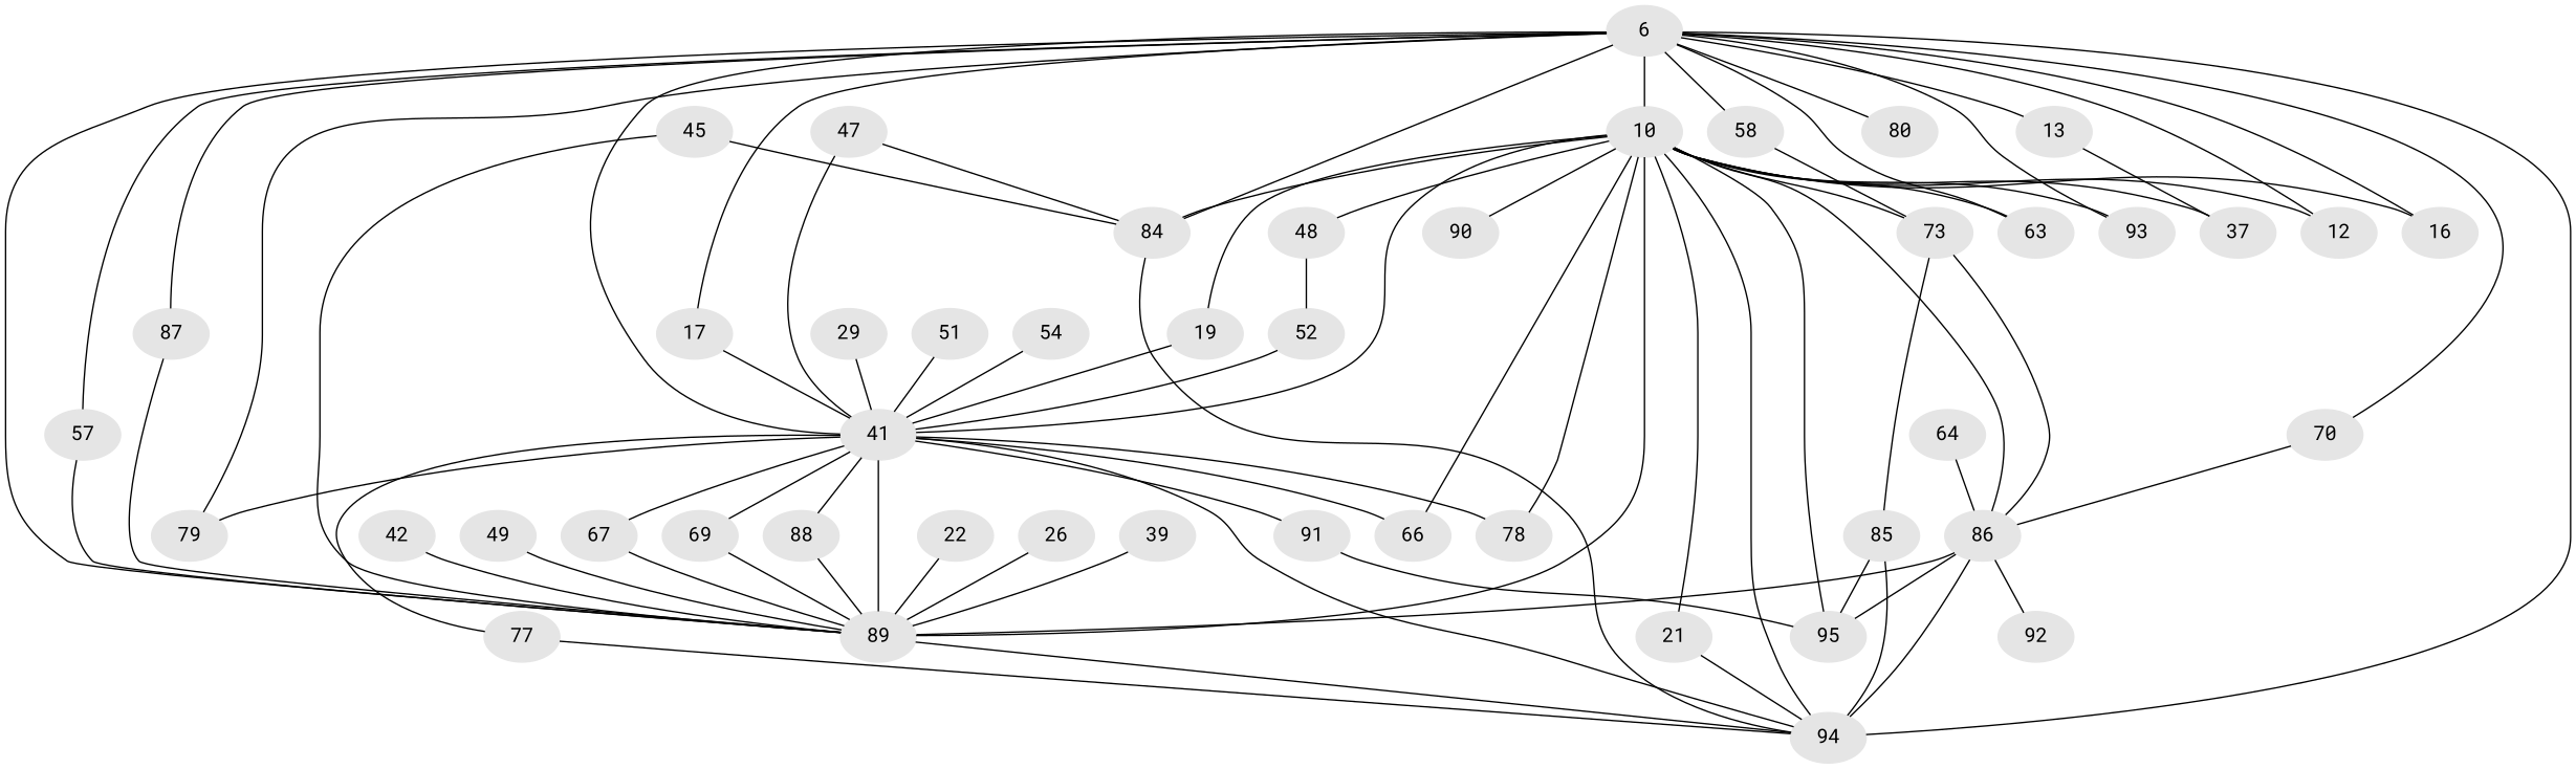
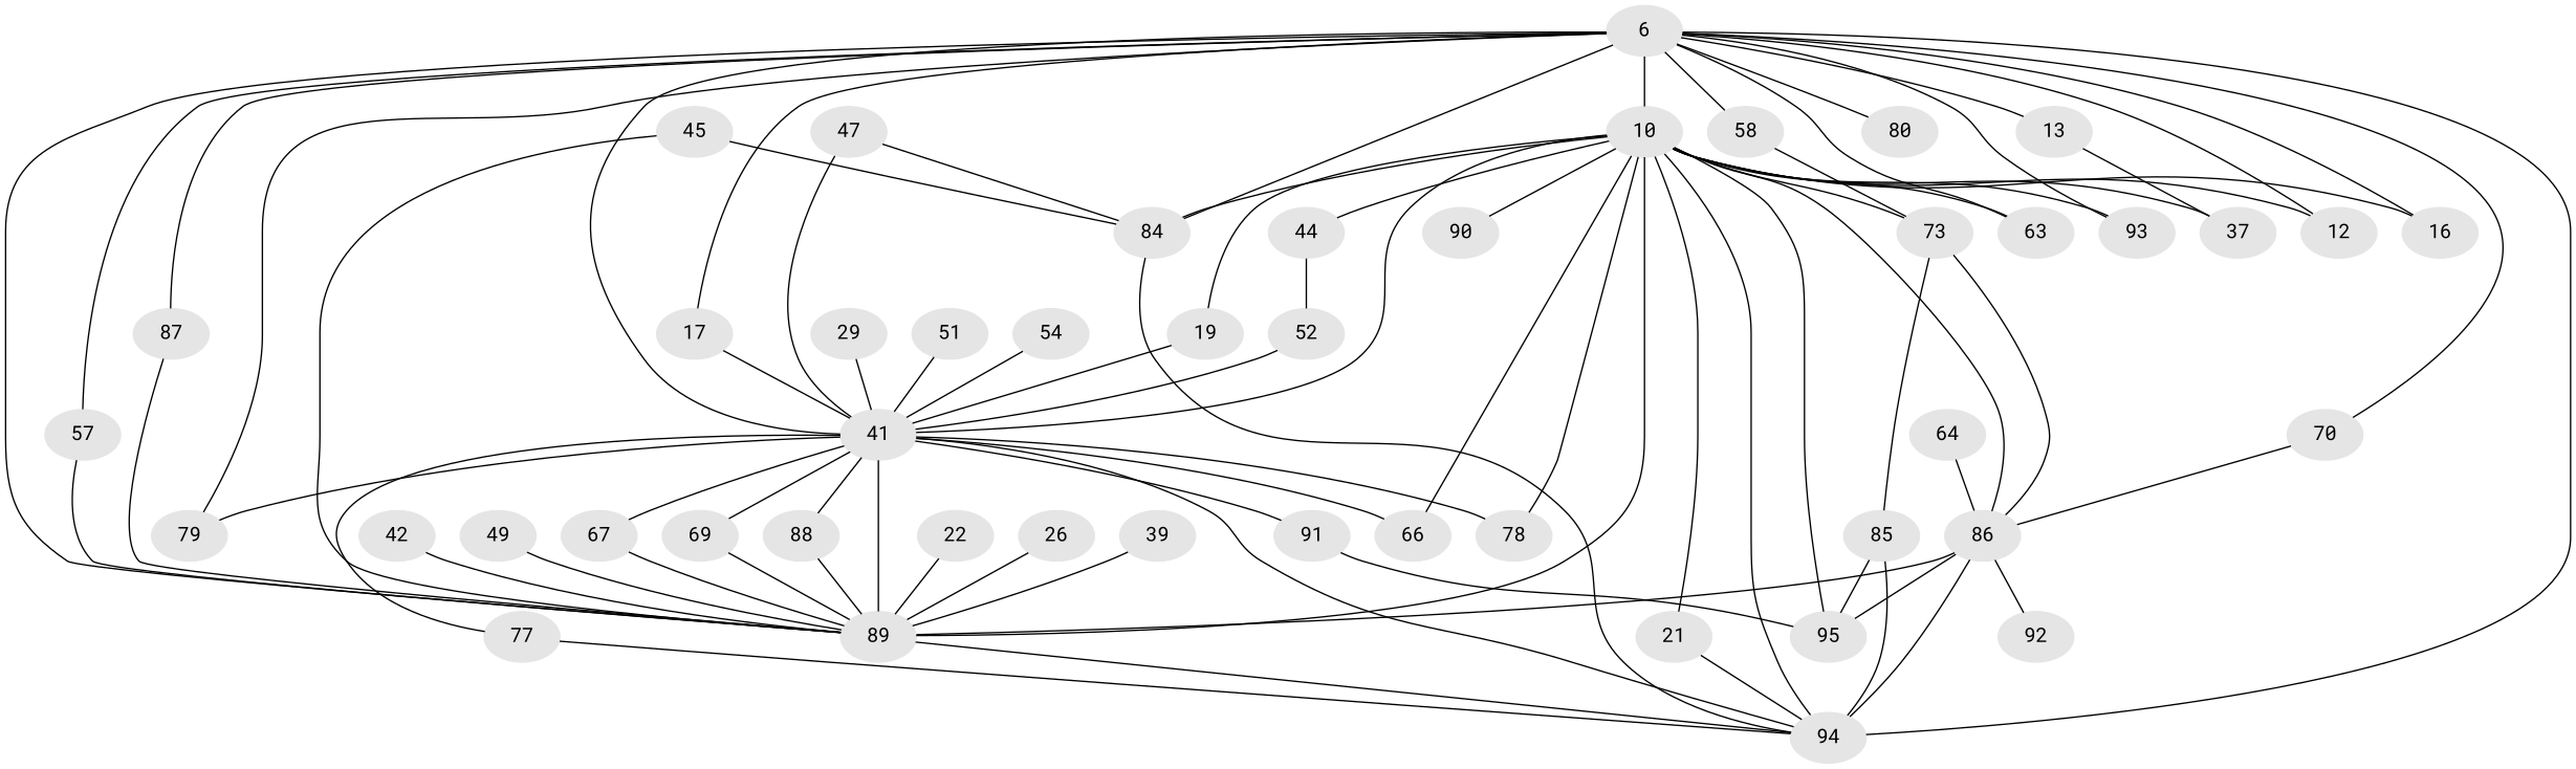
  graph {
    fontname="Roboto Mono"
    node [color=gray90 fontname="Roboto Mono" style=filled]
    edge [fontname="Roboto Mono"]
    6 [super="+5+1"]
    10 [super="+9"]
    12
    13
    16
    17
    57
    58
    n9 [label=41 super="+46+33+8"]
    63 [super="+18"]
    70
    79
    80
    84 [super="+72+75+34"]
    87
    89 [super="+68+71+36+4+15"]
    93
    94 [super="+7+35+82"]
    19
    21
    37
-   44 [label=48]
+   44
    66 [super="+40"]
    73 [super="+23"]
    78
    86 [super="+81+83+76+56"]
    90
    95 [super="+41"]
    67
    69
    77
    88 [super="+48"]
    91
    52
    85 [super="+74+65"]
    92
    22
    n38 [label=26]
    29
    39
    42
    45
    47
    49
    51
    54 [super="+43"]
    64
    6 -- 10 [weight=6]
    6 -- 12
    6 -- 13 [weight=2]
    6 -- 16
    6 -- 17
    6 -- 57
    6 -- 58
    6 -- n9 [weight=8]
    6 -- 63
    6 -- 70
    6 -- 79
    6 -- 80 [weight=2]
    6 -- 84 [weight=2]
    6 -- 87
    6 -- 89 [weight=7]
    6 -- 93
    6 -- 94 [weight=6]
    10 -- 12
    10 -- 16
    10 -- n9 [weight=7]
    10 -- 63 [weight=2]
    10 -- 84 [weight=3]
    10 -- 89 [weight=10]
    10 -- 93
    10 -- 94 [weight=4]
    10 -- 19
    10 -- 21
    10 -- 37
    10 -- 44 [weight=2]
    10 -- 66
    10 -- 73 [weight=3]
    10 -- 78
    10 -- 86
    10 -- 90 [weight=2]
    10 -- 95 [weight=2]
    13 -- 37
    17 -- n9
    57 -- 89
    58 -- 73
    n9 -- 79
    n9 -- 89 [weight=5]
    n9 -- 94 [weight=2]
    n9 -- 66 [weight=2]
    n9 -- 78
    n9 -- 67
    n9 -- 69
    n9 -- 77
    n9 -- 88
    n9 -- 91
    70 -- 86
    84 -- 94 [weight=2]
    87 -- 89
    89 -- 94 [weight=2]
    19 -- n9
    21 -- 94
    44 -- 52
    73 -- 86
    73 -- 85
    86 -- 89
    86 -- 94 [weight=5]
    86 -- 95 [weight=3]
    86 -- 92 [weight=2]
    67 -- 89
    69 -- 89
    77 -- 94
    88 -- 89
    91 -- 95
    52 -- n9
    85 -- 94
    85 -- 95 [weight=2]
    22 -- 89 [weight=2]
    n38 -- 89 [weight=2]
    29 -- n9 [weight=2]
    39 -- 89 [weight=2]
    42 -- 89 [weight=2]
    45 -- 84
    45 -- 89
    47 -- n9 [weight=2]
    47 -- 84
    49 -- 89 [weight=2]
    51 -- n9 [weight=2]
    54 -- n9 [weight=3]
    64 -- 86 [weight=2]
  }
